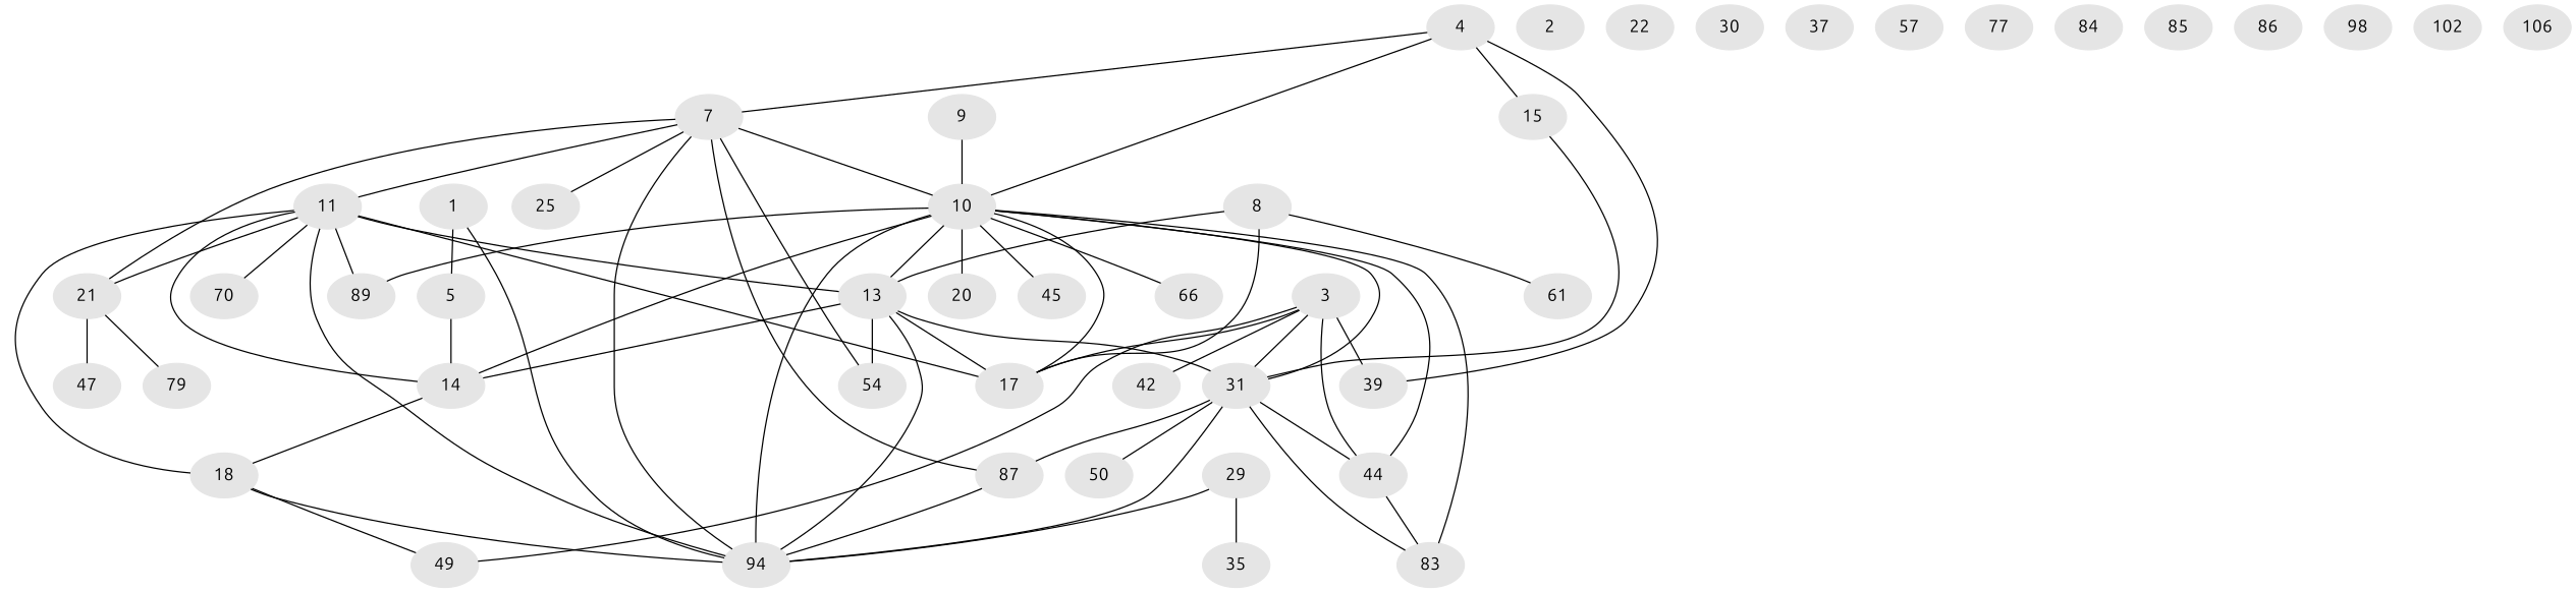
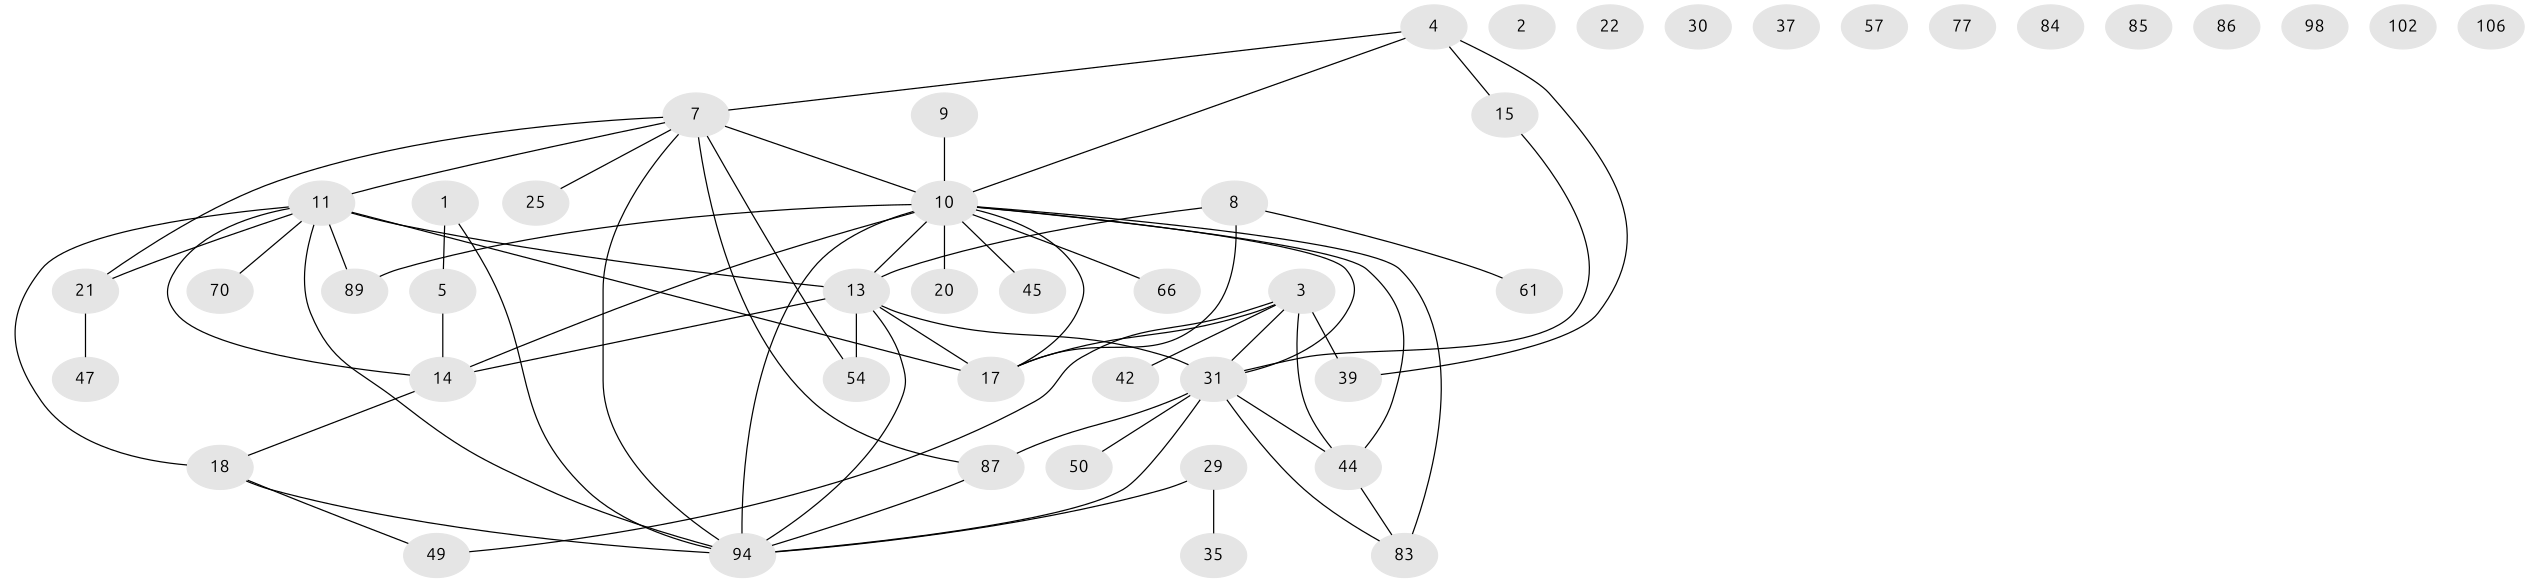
  graph {
    fontname=Ubuntu
    node [color=gray90 fontname=Ubuntu style=filled]
    edge [fontname=Ubuntu]
    1 [super="+53"]
    5 [super="+43"]
    94 [super="+96+97"]
    14 [super="+38+33+52+41"]
    2
    3 [super="+101+64+63"]
    17 [super="+92+93"]
    31 [super="+36+100+72"]
    39 [super="+68"]
    42
    44 [super="+73+62+99"]
    49 [super="+67"]
    87
    83
    50
    4 [super="+23+6+16"]
    7 [super="+110+12+58"]
    10 [super="+19+34+40"]
    15 [super="+76"]
    11 [super="+60+74+95"]
    21 [super="+26+51+24"]
    25
    54 [super="+91"]
    13 [super="+65+78"]
    20
    45
    66
    89
    18 [super="+105+88"]
    70
    47
-   79 [super="+81"]
    8 [super="+27"]
    61
    9
    22 [super="+104"]
    29 [super="+59"]
    35 [super="+109"]
    30
    37
    57
    77
    84
    85
    86
    98
    102
    106
    1 -- 5
    1 -- 94
    5 -- 14
    14 -- 18
    3 -- 17
    3 -- 31 [weight=2]
    3 -- 39
    3 -- 42
    3 -- 44 [weight=3]
    3 -- 49
    31 -- 94 [weight=3]
    31 -- 44
    31 -- 87
    31 -- 83
    31 -- 50
    44 -- 83
    87 -- 94
    4 -- 39
    4 -- 7
    4 -- 10
    4 -- 15
    7 -- 94 [weight=2]
    7 -- 87
    7 -- 10 [weight=3]
    7 -- 11
    7 -- 21
    7 -- 25
    7 -- 54
    10 -- 94 [weight=2]
    10 -- 14
    10 -- 17 [weight=2]
    10 -- 31
    10 -- 44
    10 -- 83 [weight=2]
    10 -- 13
    10 -- 20 [weight=2]
    10 -- 45
    10 -- 66
    10 -- 89
    15 -- 31
    11 -- 94
    11 -- 14
    11 -- 17 [weight=2]
    11 -- 21
    11 -- 13
    11 -- 89
    11 -- 18
    11 -- 70
    21 -- 47
-   21 -- 79
    13 -- 94
    13 -- 14
    13 -- 17 [weight=2]
    13 -- 31 [weight=2]
    13 -- 54
    18 -- 94
    18 -- 49
    8 -- 17
    8 -- 13
    8 -- 61
    9 -- 10
    29 -- 94
    29 -- 35
  }
